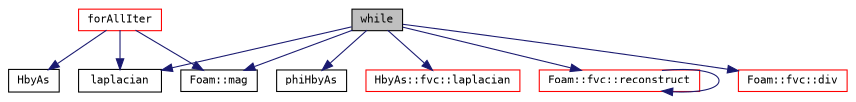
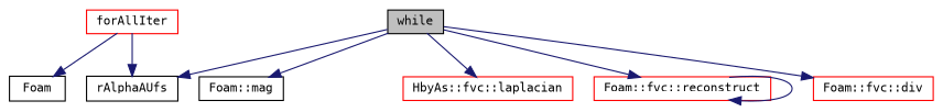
  digraph {
    fontname="DejaVu Sans Mono"
    rankdir=TB
    node [color=black fontname="DejaVu Sans Mono" fontsize=10 shape=record]
    edge [color=midnightblue fontname="DejaVu Sans Mono" fontsize=10 labelfontname=FreeSans labelfontsize=10 style=solid]
    n1 [fillcolor=grey75 fontcolor=black height=0.2 label=while style=filled width=0.4]
    n2 [color=red height=0.2 label="Foam::fvc::div" width=0.4]
    n3 [height=0.2 label="Foam::mag" width=0.4]
-   n4 [height=0.2 label=phiHbyAs width=0.4]
-   n5 [height=0.2 label=laplacian width=0.4]
+   n5 [height=0.2 label=rAlphaAUfs width=0.4]
    n6 [color=red height=0.2 label="HbyAs::fvc::laplacian" width=0.4]
    n7 [color=red height=0.2 label="Foam::fvc::reconstruct" width=0.4]
    n8 [color=red height=0.2 label=forAllIter width=0.4]
-   n9 [height=0.2 label=HbyAs width=0.4]
+   n9 [height=0.2 label=Foam width=0.4]
    n1 -> n2
    n1 -> n3
-   n1 -> n4
    n1 -> n5
    n1 -> n6
    n1 -> n7
    n7 -> n7
-   n8 -> n3
    n8 -> n5
    n8 -> n9
  }
